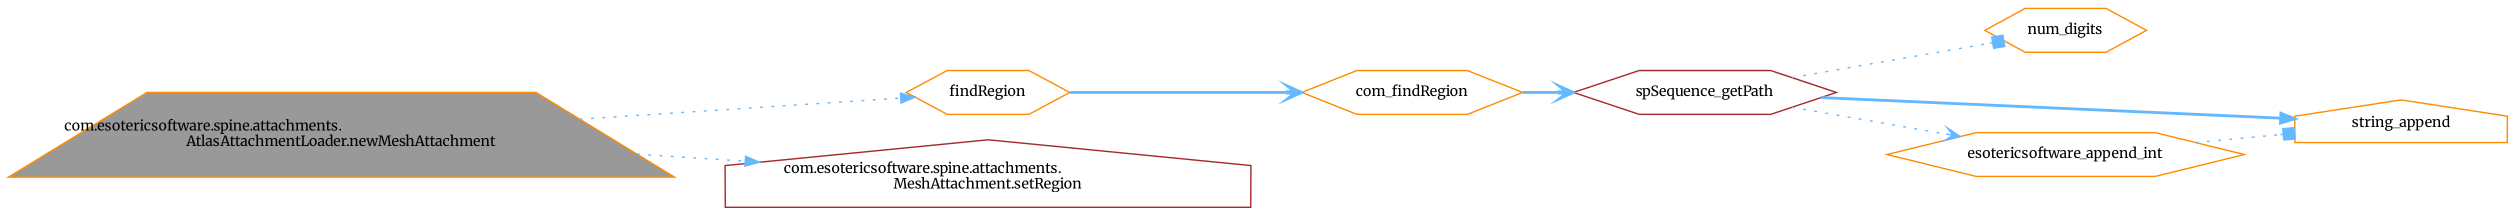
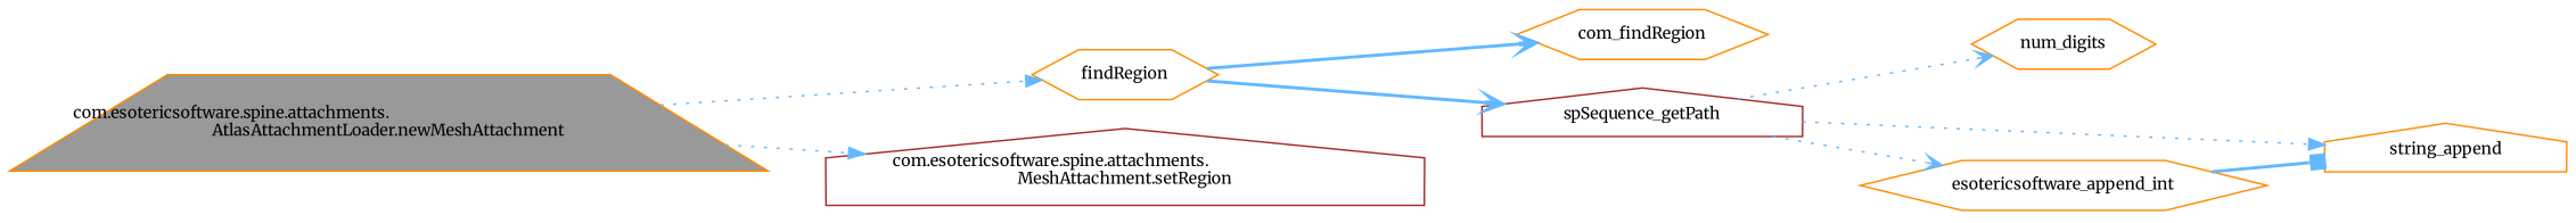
  digraph {
    fontname=Merriweather
    rankdir=LR
    node [color=darkorange fillcolor=white fontname=Merriweather fontsize=10 shape=hexagon style=filled]
    edge [arrowhead=normal color=steelblue1 fontname=Merriweather fontsize=10 labelfontname=Helvetica labelfontsize=10 style=dotted]
    n1 [fillcolor=grey60 fontcolor=black height=0.2 label="com.esotericsoftware.spine.attachments.\lAtlasAttachmentLoader.newMeshAttachment" shape=trapezium width=0.4]
    n2 [height=0.2 label=findRegion width=0.4]
    n3 [color=brown height=0.2 label="com.esotericsoftware.spine.attachments.\lMeshAttachment.setRegion" shape=house width=0.4]
    n4 [height=0.2 label=com_findRegion width=0.4]
-   n5 [color=brown height=0.2 label=spSequence_getPath width=0.4]
+   n5 [color=brown height=0.2 label=spSequence_getPath shape=house width=0.4]
    n6 [height=0.2 label=num_digits width=0.4]
    n7 [height=0.2 label=string_append shape=house width=0.4]
    n8 [height=0.2 label=esotericsoftware_append_int width=0.4]
    n1 -> n2
    n1 -> n3
    n2 -> n4 [arrowhead=vee style=bold]
-   n4 -> n5 [arrowhead=vee style=bold]
-   n5 -> n6 [arrowhead=box]
-   n5 -> n7 [style=bold]
+   n2 -> n5 [arrowhead=vee style=bold]
+   n5 -> n6 [arrowhead=vee]
+   n5 -> n7
    n5 -> n8 [arrowhead=vee]
-   n8 -> n7 [arrowhead=box]
+   n8 -> n7 [arrowhead=box style=bold]
  }
